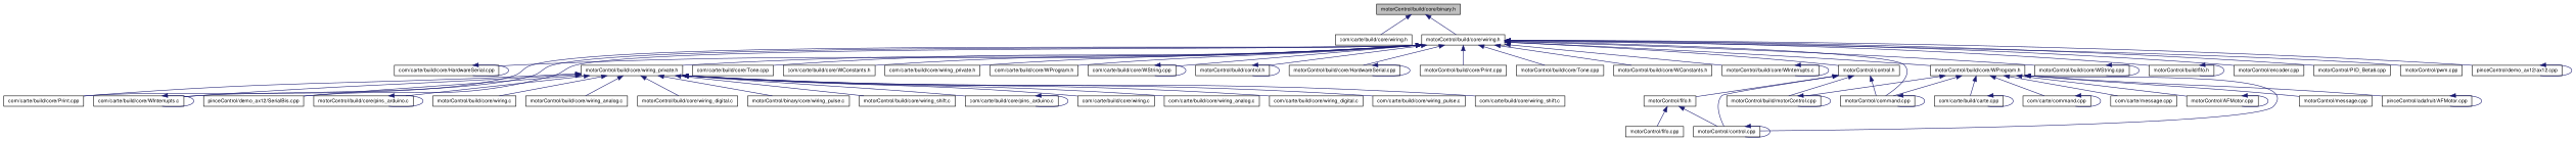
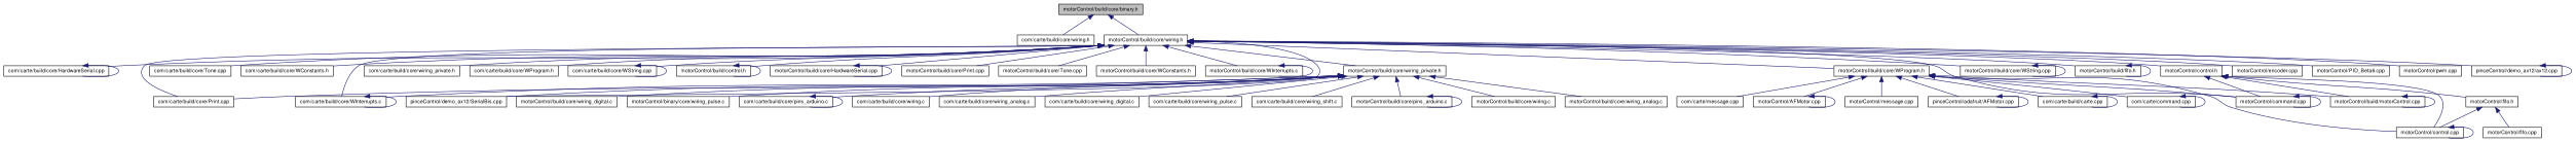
  digraph {
    node [color=black fillcolor=white fontname=FreeSans fontsize=10 shape=record style=filled]
    edge [color=midnightblue dir=back fontname=FreeSans fontsize=10 labelfontname=FreeSans labelfontsize=10 style=solid]
    n1 [fillcolor=grey75 fontcolor=black height=0.2 label="motorControl/build/core/binary.h" width=0.4]
    n2 [height=0.2 label="com/carte/build/core/wiring.h" width=0.4]
    n3 [height=0.2 label="motorControl/build/core/wiring.h" width=0.4]
    n4 [height=0.2 label="com/carte/build/core/HardwareSerial.cpp" width=0.4]
    n5 [height=0.2 label="com/carte/build/core/Print.cpp" width=0.4]
    n6 [height=0.2 label="com/carte/build/core/Tone.cpp" width=0.4]
    n7 [height=0.2 label="com/carte/build/core/WConstants.h" width=0.4]
    n8 [height=0.2 label="com/carte/build/core/WInterrupts.c" width=0.4]
    n9 [height=0.2 label="com/carte/build/core/wiring_private.h" width=0.4]
    n10 [height=0.2 label="com/carte/build/core/WProgram.h" width=0.4]
    n11 [height=0.2 label="com/carte/build/core/WString.cpp" width=0.4]
    n12 [height=0.2 label="motorControl/build/control.h" width=0.4]
    n13 [height=0.2 label="motorControl/build/core/HardwareSerial.cpp" width=0.4]
    n14 [height=0.2 label="motorControl/build/core/Print.cpp" width=0.4]
    n15 [height=0.2 label="motorControl/build/core/Tone.cpp" width=0.4]
    n16 [height=0.2 label="motorControl/build/core/WConstants.h" width=0.4]
    n17 [height=0.2 label="motorControl/build/core/WInterrupts.c" width=0.4]
    n18 [height=0.2 label="motorControl/build/core/wiring_private.h" width=0.4]
    n19 [height=0.2 label="pinceControl/demo_ax12/SerialBis.cpp" width=0.4]
    n20 [height=0.2 label="motorControl/build/core/WProgram.h" width=0.4]
    n21 [height=0.2 label="motorControl/command.cpp" width=0.4]
    n22 [height=0.2 label="motorControl/build/core/WString.cpp" width=0.4]
    n23 [height=0.2 label="motorControl/build/fifo.h" width=0.4]
    n24 [height=0.2 label="motorControl/control.h" width=0.4]
    n25 [height=0.2 label="motorControl/encoder.cpp" width=0.4]
    n26 [height=0.2 label="motorControl/PID_Beta6.cpp" width=0.4]
    n27 [height=0.2 label="motorControl/pwm.cpp" width=0.4]
    n28 [height=0.2 label="pinceControl/demo_ax12/ax12.cpp" width=0.4]
    n29 [height=0.2 label="com/carte/build/core/pins_arduino.c" width=0.4]
    n30 [height=0.2 label="com/carte/build/core/wiring.c" width=0.4]
    n31 [height=0.2 label="com/carte/build/core/wiring_analog.c" width=0.4]
    n32 [height=0.2 label="com/carte/build/core/wiring_digital.c" width=0.4]
    n33 [height=0.2 label="com/carte/build/core/wiring_pulse.c" width=0.4]
    n34 [height=0.2 label="com/carte/build/core/wiring_shift.c" width=0.4]
    n35 [height=0.2 label="motorControl/build/core/pins_arduino.c" width=0.4]
    n36 [height=0.2 label="motorControl/build/core/wiring.c" width=0.4]
    n37 [height=0.2 label="motorControl/build/core/wiring_analog.c" width=0.4]
    n38 [height=0.2 label="motorControl/build/core/wiring_digital.c" width=0.4]
    n39 [height=0.2 label="motorControl/binary/core/wiring_pulse.c" width=0.4]
-   n40 [height=0.2 label="motorControl/build/core/wiring_shift.c" width=0.4]
    n41 [height=0.2 label="com/carte/build/carte.cpp" width=0.4]
    n42 [height=0.2 label="com/carte/command.cpp" width=0.4]
    n43 [height=0.2 label="com/carte/message.cpp" width=0.4]
    n44 [height=0.2 label="motorControl/AFMotor.cpp" width=0.4]
    n45 [height=0.2 label="motorControl/build/motorControl.cpp" width=0.4]
    n46 [height=0.2 label="motorControl/control.cpp" width=0.4]
    n47 [height=0.2 label="motorControl/message.cpp" width=0.4]
    n48 [height=0.2 label="pinceControl/adafruit/AFMotor.cpp" width=0.4]
    n49 [height=0.2 label="motorControl/fifo.h" width=0.4]
    n50 [height=0.2 label="motorControl/fifo.cpp" width=0.4]
    n1 -> n2
    n1 -> n3
    n3 -> n4
    n3 -> n5
    n3 -> n6
    n3 -> n7
    n3 -> n8
    n3 -> n9
    n3 -> n10
    n3 -> n11
    n3 -> n12
    n3 -> n13
    n3 -> n14
    n3 -> n15
    n3 -> n16
    n3 -> n17
    n3 -> n18
    n3 -> n19
    n3 -> n20
    n3 -> n21
    n3 -> n22
    n3 -> n23
    n3 -> n24
    n3 -> n25
    n3 -> n26
    n3 -> n27
    n3 -> n28
    n4 -> n4
    n8 -> n8
    n11 -> n11
    n12 -> n12
    n13 -> n13
    n17 -> n17
    n18 -> n5
    n18 -> n8
    n18 -> n19
    n18 -> n29
    n18 -> n30
    n18 -> n31
    n18 -> n32
    n18 -> n33
    n18 -> n34
    n18 -> n35
    n18 -> n36
    n18 -> n37
    n18 -> n38
    n18 -> n39
-   n18 -> n40
    n20 -> n21
    n20 -> n41
    n20 -> n42
    n20 -> n43
    n20 -> n44
    n20 -> n45
    n20 -> n46
    n20 -> n47
    n20 -> n48
    n21 -> n21
    n22 -> n22
    n23 -> n23
    n24 -> n21
    n24 -> n45
    n24 -> n46
    n24 -> n49
    n28 -> n28
    n29 -> n29
    n35 -> n35
    n41 -> n41
    n42 -> n42
    n44 -> n44
    n45 -> n45
    n46 -> n46
    n48 -> n48
    n49 -> n46
    n49 -> n50
  }
